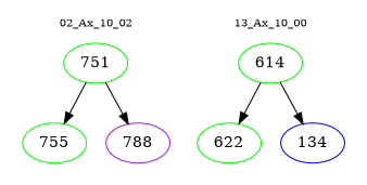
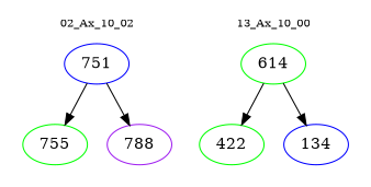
  digraph {
    node [color=green]
    edge [color=black]
-   n1 [label=751]
+   n1 [color=blue label=751]
    n2 [label=755]
    n3 [color=purple label=788]
    n4 [label=614]
-   n5 [label=622]
+   n5 [label=422]
    n6 [color=blue label=134]
    subgraph cluster_1 {
      color=white
      fontsize=10
      label="02_Ax_10_02"
      n1
      n2
      n3
    }
    subgraph cluster_2 {
      color=white
      fontsize=10
      label="13_Ax_10_00"
      n4
      n5
      n6
    }
    n1 -> n2
    n1 -> n3
    n4 -> n5
    n4 -> n6
  }
